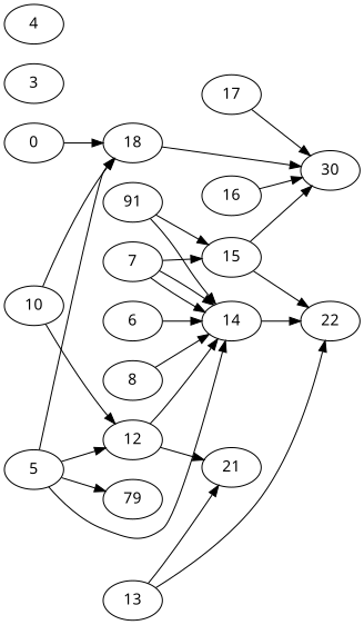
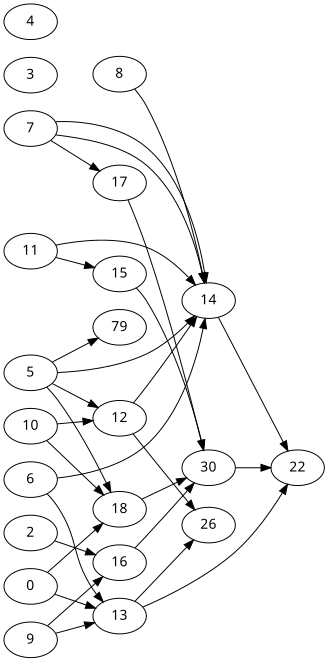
  digraph {
    fontname="Noto Sans"
    rankdir=LR
    node [alpha=0.14 fontname="Noto Sans"]
    edge [fontname="Noto Sans"]
    n1 [alpha=0.20 expect_size=294227363420442048 label=0]
    13 [alpha=0.09 expect_size=8433993828468058]
    18 [alpha=0.05 expect_size=198720745147203584000]
-   21 [alpha=0.07 expect_size=3199130038158591]
+   21 [alpha=0.07 expect_size=3199130038158591 label=26]
    22 [expect_size=106438561994943496192]
    n6 [alpha=0.06 expect_size=27106020466026872832 label=30]
+   2 [expect_size=26691749866049636]
    16 [alpha=0.02 expect_size=48726933211875115008]
    3 [alpha=0.18 expect_size=346623688707167616]
    4 [alpha=0.17 expect_size=1236824235698853]
    5 [alpha=0.16 expect_size=3477599352946185]
    12 [alpha=0.19 expect_size=37055855344480157696]
    14 [alpha=0.04 expect_size=100794372536796624]
    n14 [alpha=0.02 expect_size=87627490234728448000 label=79]
    6 [alpha=0.07 expect_size=55172229421384859648]
    7 [alpha=0.09 expect_size=155448466334266272]
    17 [alpha=0.17 expect_size=293529576182955114496]
    8 [alpha=0.19 expect_size=5959908141584602]
+   9 [alpha=0.17 expect_size=4579945211102949]
    10 [expect_size=541217512367415616]
-   11 [expect_size=590458439217885 label=91]
+   11 [expect_size=590458439217885]
    15 [alpha=0.03 expect_size=96831178539008000]
+   n1 -> 13
    n1 -> 18
    13 -> 21
    13 -> 22
    18 -> n6
+   2 -> 16
    16 -> n6
    5 -> 18
    5 -> 12
    5 -> 14
    5 -> n14
    12 -> 21
    12 -> 14
    14 -> 22
+   6 -> 13
    6 -> 14
    7 -> 14
    7 -> 14
-   7 -> 15
+   7 -> 17
    17 -> n6
    8 -> 14
+   9 -> 13
+   9 -> 16
    10 -> 18
    10 -> 12
    11 -> 14
    11 -> 15
-   15 -> 22
+   n6 -> 22
    15 -> n6
  }
